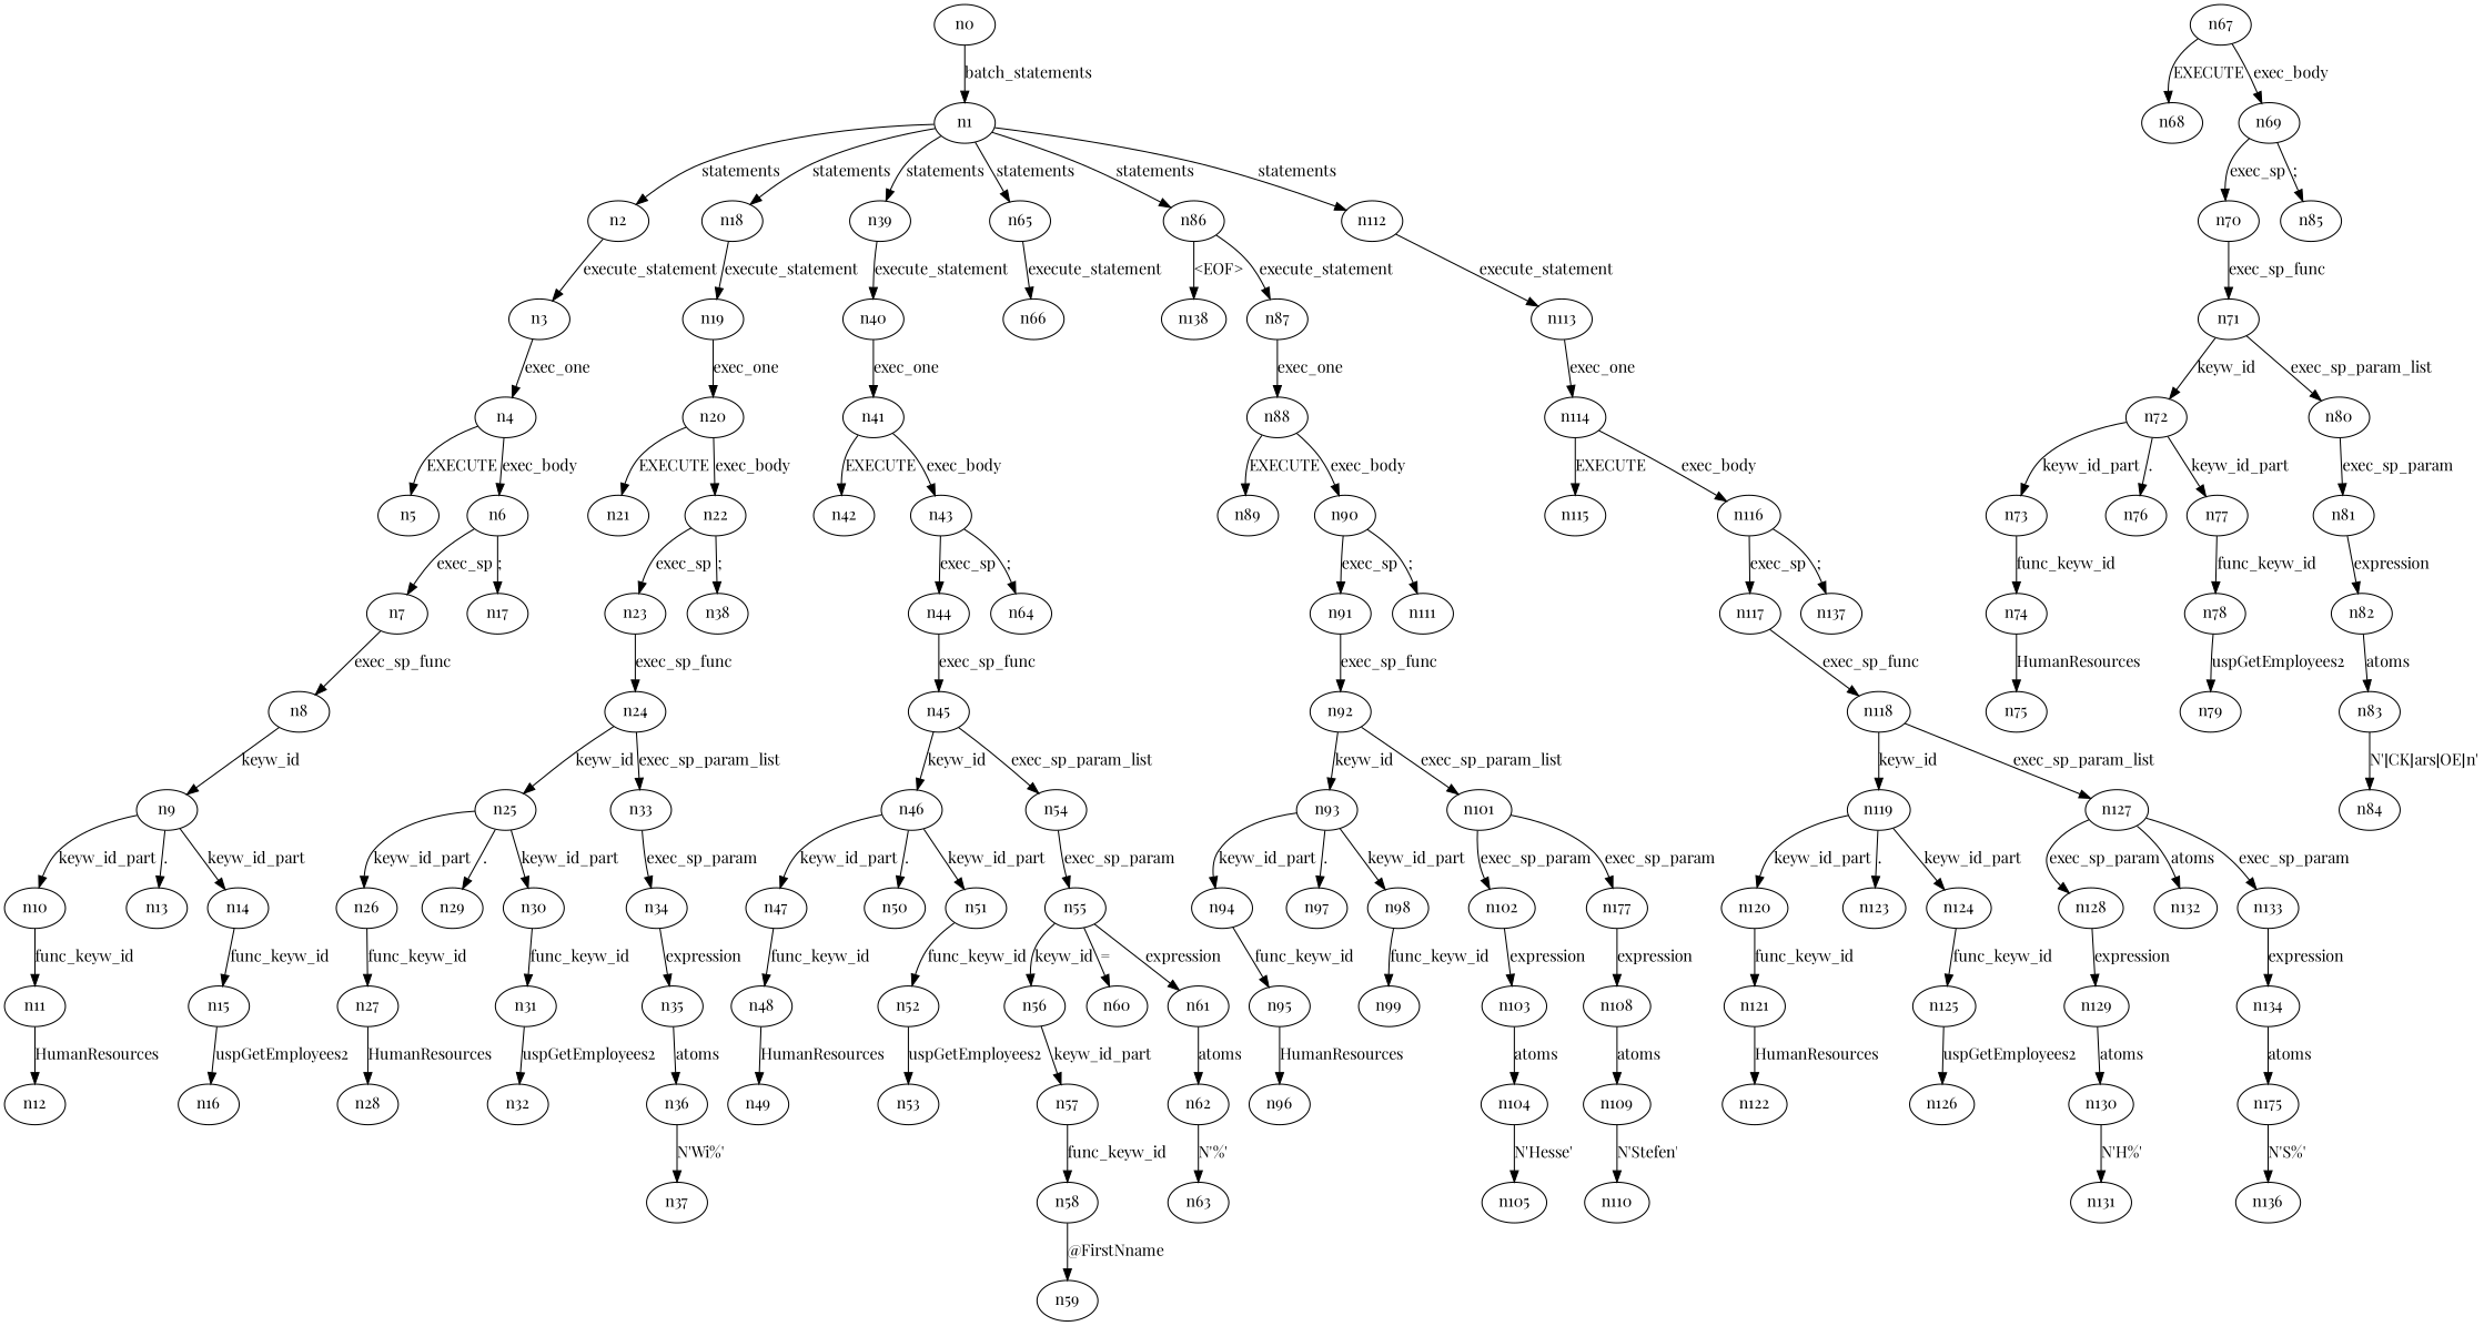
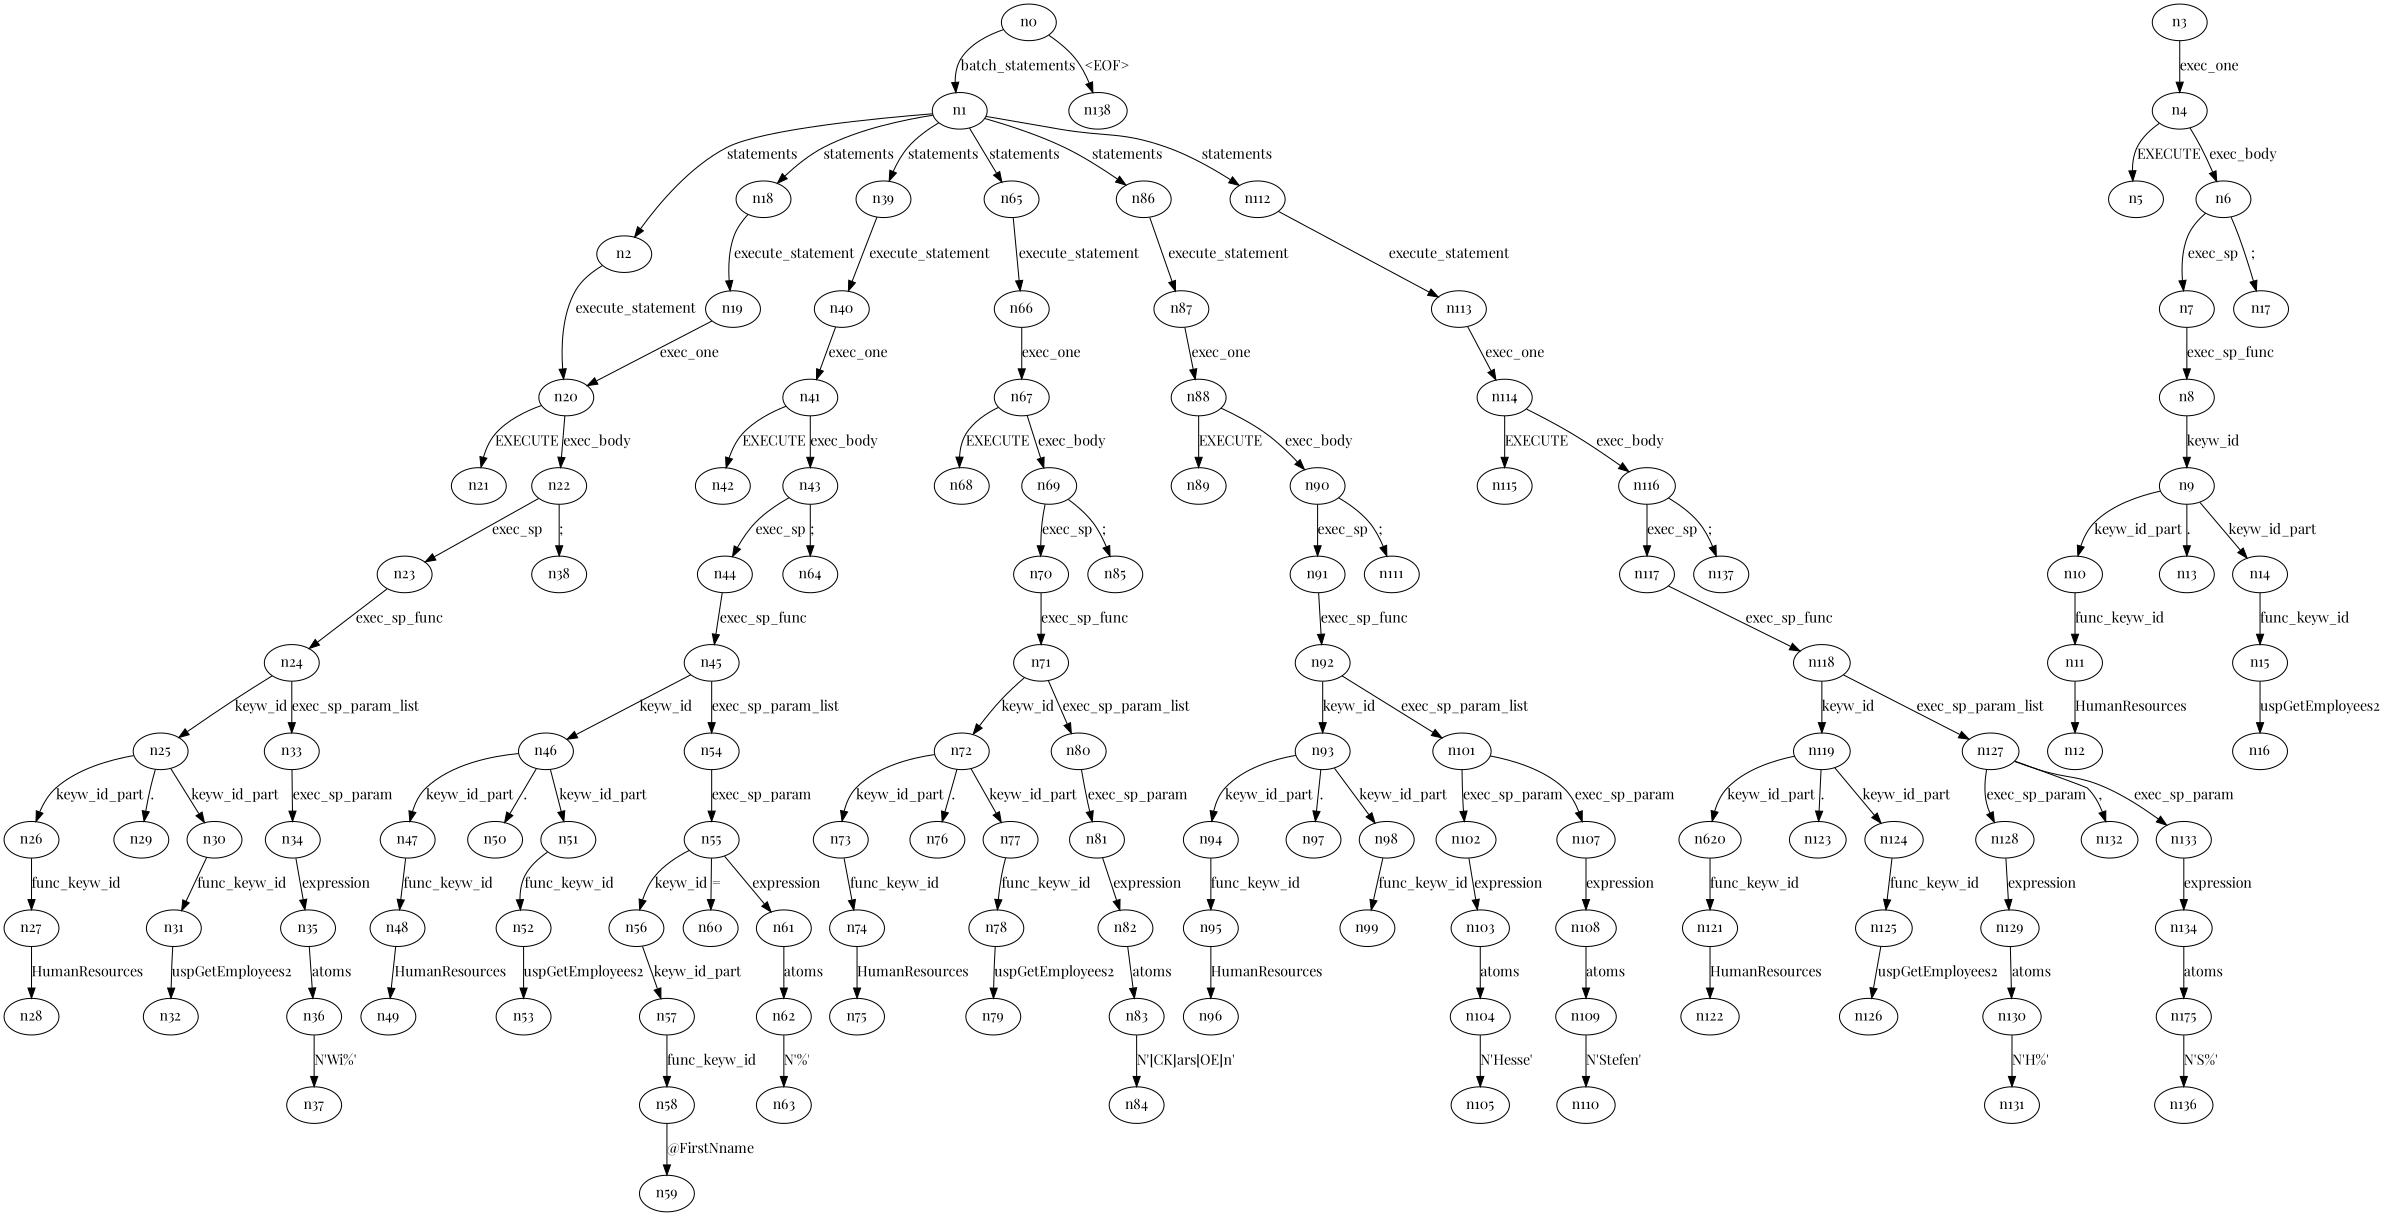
  digraph {
    fontname="Playfair Display"
    node [fontname="Playfair Display"]
    edge [fontname="Playfair Display"]
    n0
    n1
    n138
    n2
    n18
    n39
    n65
    n86
    n112
    n3
    n19
    n40
    n66
    n87
    n113
    n4
    n5
    n6
    n7
    n17
    n8
    n9
    n10
    n13
    n14
    n11
    n15
    n12
    n16
    n20
    n21
    n22
    n23
    n38
    n24
    n25
    n33
    n26
    n29
    n30
    n34
    n27
    n31
    n28
    n32
    n35
    n36
    n37
    n41
    n42
    n43
    n44
    n64
    n45
    n46
    n54
    n47
    n50
    n51
    n55
    n48
    n52
    n49
    n53
    n56
    n60
    n61
    n57
    n62
    n58
    n59
    n63
    n67
    n68
    n69
    n70
    n85
    n71
    n72
    n80
    n73
    n76
    n77
    n81
    n74
    n78
    n75
    n79
    n82
    n83
    n84
    n88
    n89
    n90
    n91
    n111
    n92
    n93
    n101
    n94
    n97
    n98
    n102
-   n107 [label=n177]
+   n107
    n95
    n99
    n96
    n103
    n108
    n104
    n105
    n109
    n110
    n114
    n115
    n116
    n117
    n137
    n118
    n119
    n127
-   n120
+   n120 [label=n620]
    n123
    n124
    n128
    n132
    n133
    n121
    n125
    n122
    n126
    n129
    n134
    n130
    n131
    n135 [label=n175]
    n136
    n0 -> n1 [label=batch_statements]
-   n86 -> n138 [label="<EOF>"]
+   n0 -> n138 [label="<EOF>"]
    n1 -> n2 [label=statements]
    n1 -> n18 [label=statements]
    n1 -> n39 [label=statements]
    n1 -> n65 [label=statements]
    n1 -> n86 [label=statements]
    n1 -> n112 [label=statements]
-   n2 -> n3 [label=execute_statement]
+   n2 -> n20 [label=execute_statement]
    n18 -> n19 [label=execute_statement]
    n39 -> n40 [label=execute_statement]
    n65 -> n66 [label=execute_statement]
    n86 -> n87 [label=execute_statement]
    n112 -> n113 [label=execute_statement]
    n3 -> n4 [label=exec_one]
    n19 -> n20 [label=exec_one]
    n40 -> n41 [label=exec_one]
+   n66 -> n67 [label=exec_one]
    n87 -> n88 [label=exec_one]
    n113 -> n114 [label=exec_one]
    n4 -> n5 [label=EXECUTE]
    n4 -> n6 [label=exec_body]
    n6 -> n7 [label=exec_sp]
    n6 -> n17 [label=";"]
    n7 -> n8 [label=exec_sp_func]
    n8 -> n9 [label=keyw_id]
    n9 -> n10 [label=keyw_id_part]
    n9 -> n13 [label="."]
    n9 -> n14 [label=keyw_id_part]
    n10 -> n11 [label=func_keyw_id]
    n14 -> n15 [label=func_keyw_id]
    n11 -> n12 [label=HumanResources]
    n15 -> n16 [label=uspGetEmployees2]
    n20 -> n21 [label=EXECUTE]
    n20 -> n22 [label=exec_body]
    n22 -> n23 [label=exec_sp]
    n22 -> n38 [label=";"]
    n23 -> n24 [label=exec_sp_func]
    n24 -> n25 [label=keyw_id]
    n24 -> n33 [label=exec_sp_param_list]
    n25 -> n26 [label=keyw_id_part]
    n25 -> n29 [label="."]
    n25 -> n30 [label=keyw_id_part]
    n33 -> n34 [label=exec_sp_param]
    n26 -> n27 [label=func_keyw_id]
    n30 -> n31 [label=func_keyw_id]
    n34 -> n35 [label=expression]
    n27 -> n28 [label=HumanResources]
    n31 -> n32 [label=uspGetEmployees2]
    n35 -> n36 [label=atoms]
    n36 -> n37 [label="N'Wi%'"]
    n41 -> n42 [label=EXECUTE]
    n41 -> n43 [label=exec_body]
    n43 -> n44 [label=exec_sp]
    n43 -> n64 [label=";"]
    n44 -> n45 [label=exec_sp_func]
    n45 -> n46 [label=keyw_id]
    n45 -> n54 [label=exec_sp_param_list]
    n46 -> n47 [label=keyw_id_part]
    n46 -> n50 [label="."]
    n46 -> n51 [label=keyw_id_part]
    n54 -> n55 [label=exec_sp_param]
    n47 -> n48 [label=func_keyw_id]
    n51 -> n52 [label=func_keyw_id]
    n55 -> n56 [label=keyw_id]
    n55 -> n60 [label="="]
    n55 -> n61 [label=expression]
    n48 -> n49 [label=HumanResources]
    n52 -> n53 [label=uspGetEmployees2]
    n56 -> n57 [label=keyw_id_part]
    n61 -> n62 [label=atoms]
    n57 -> n58 [label=func_keyw_id]
    n62 -> n63 [label="N'%'"]
    n58 -> n59 [label="@FirstNname"]
    n67 -> n68 [label=EXECUTE]
    n67 -> n69 [label=exec_body]
    n69 -> n70 [label=exec_sp]
    n69 -> n85 [label=";"]
    n70 -> n71 [label=exec_sp_func]
    n71 -> n72 [label=keyw_id]
    n71 -> n80 [label=exec_sp_param_list]
    n72 -> n73 [label=keyw_id_part]
    n72 -> n76 [label="."]
    n72 -> n77 [label=keyw_id_part]
    n80 -> n81 [label=exec_sp_param]
    n73 -> n74 [label=func_keyw_id]
    n77 -> n78 [label=func_keyw_id]
    n81 -> n82 [label=expression]
    n74 -> n75 [label=HumanResources]
    n78 -> n79 [label=uspGetEmployees2]
    n82 -> n83 [label=atoms]
    n83 -> n84 [label="N'[CK]ars[OE]n'"]
    n88 -> n89 [label=EXECUTE]
    n88 -> n90 [label=exec_body]
    n90 -> n91 [label=exec_sp]
    n90 -> n111 [label=";"]
    n91 -> n92 [label=exec_sp_func]
    n92 -> n93 [label=keyw_id]
    n92 -> n101 [label=exec_sp_param_list]
    n93 -> n94 [label=keyw_id_part]
    n93 -> n97 [label="."]
    n93 -> n98 [label=keyw_id_part]
    n101 -> n102 [label=exec_sp_param]
    n101 -> n107 [label=exec_sp_param]
    n94 -> n95 [label=func_keyw_id]
    n98 -> n99 [label=func_keyw_id]
    n102 -> n103 [label=expression]
    n107 -> n108 [label=expression]
    n95 -> n96 [label=HumanResources]
    n103 -> n104 [label=atoms]
    n108 -> n109 [label=atoms]
    n104 -> n105 [label="N'Hesse'"]
    n109 -> n110 [label="N'Stefen'"]
    n114 -> n115 [label=EXECUTE]
    n114 -> n116 [label=exec_body]
    n116 -> n117 [label=exec_sp]
    n116 -> n137 [label=";"]
    n117 -> n118 [label=exec_sp_func]
    n118 -> n119 [label=keyw_id]
    n118 -> n127 [label=exec_sp_param_list]
    n119 -> n120 [label=keyw_id_part]
    n119 -> n123 [label="."]
    n119 -> n124 [label=keyw_id_part]
    n127 -> n128 [label=exec_sp_param]
-   n127 -> n132 [label=atoms]
+   n127 -> n132 [label=","]
    n127 -> n133 [label=exec_sp_param]
    n120 -> n121 [label=func_keyw_id]
    n124 -> n125 [label=func_keyw_id]
    n128 -> n129 [label=expression]
    n133 -> n134 [label=expression]
    n121 -> n122 [label=HumanResources]
    n125 -> n126 [label=uspGetEmployees2]
    n129 -> n130 [label=atoms]
    n134 -> n135 [label=atoms]
    n130 -> n131 [label="N'H%'"]
    n135 -> n136 [label="N'S%'"]
  }
